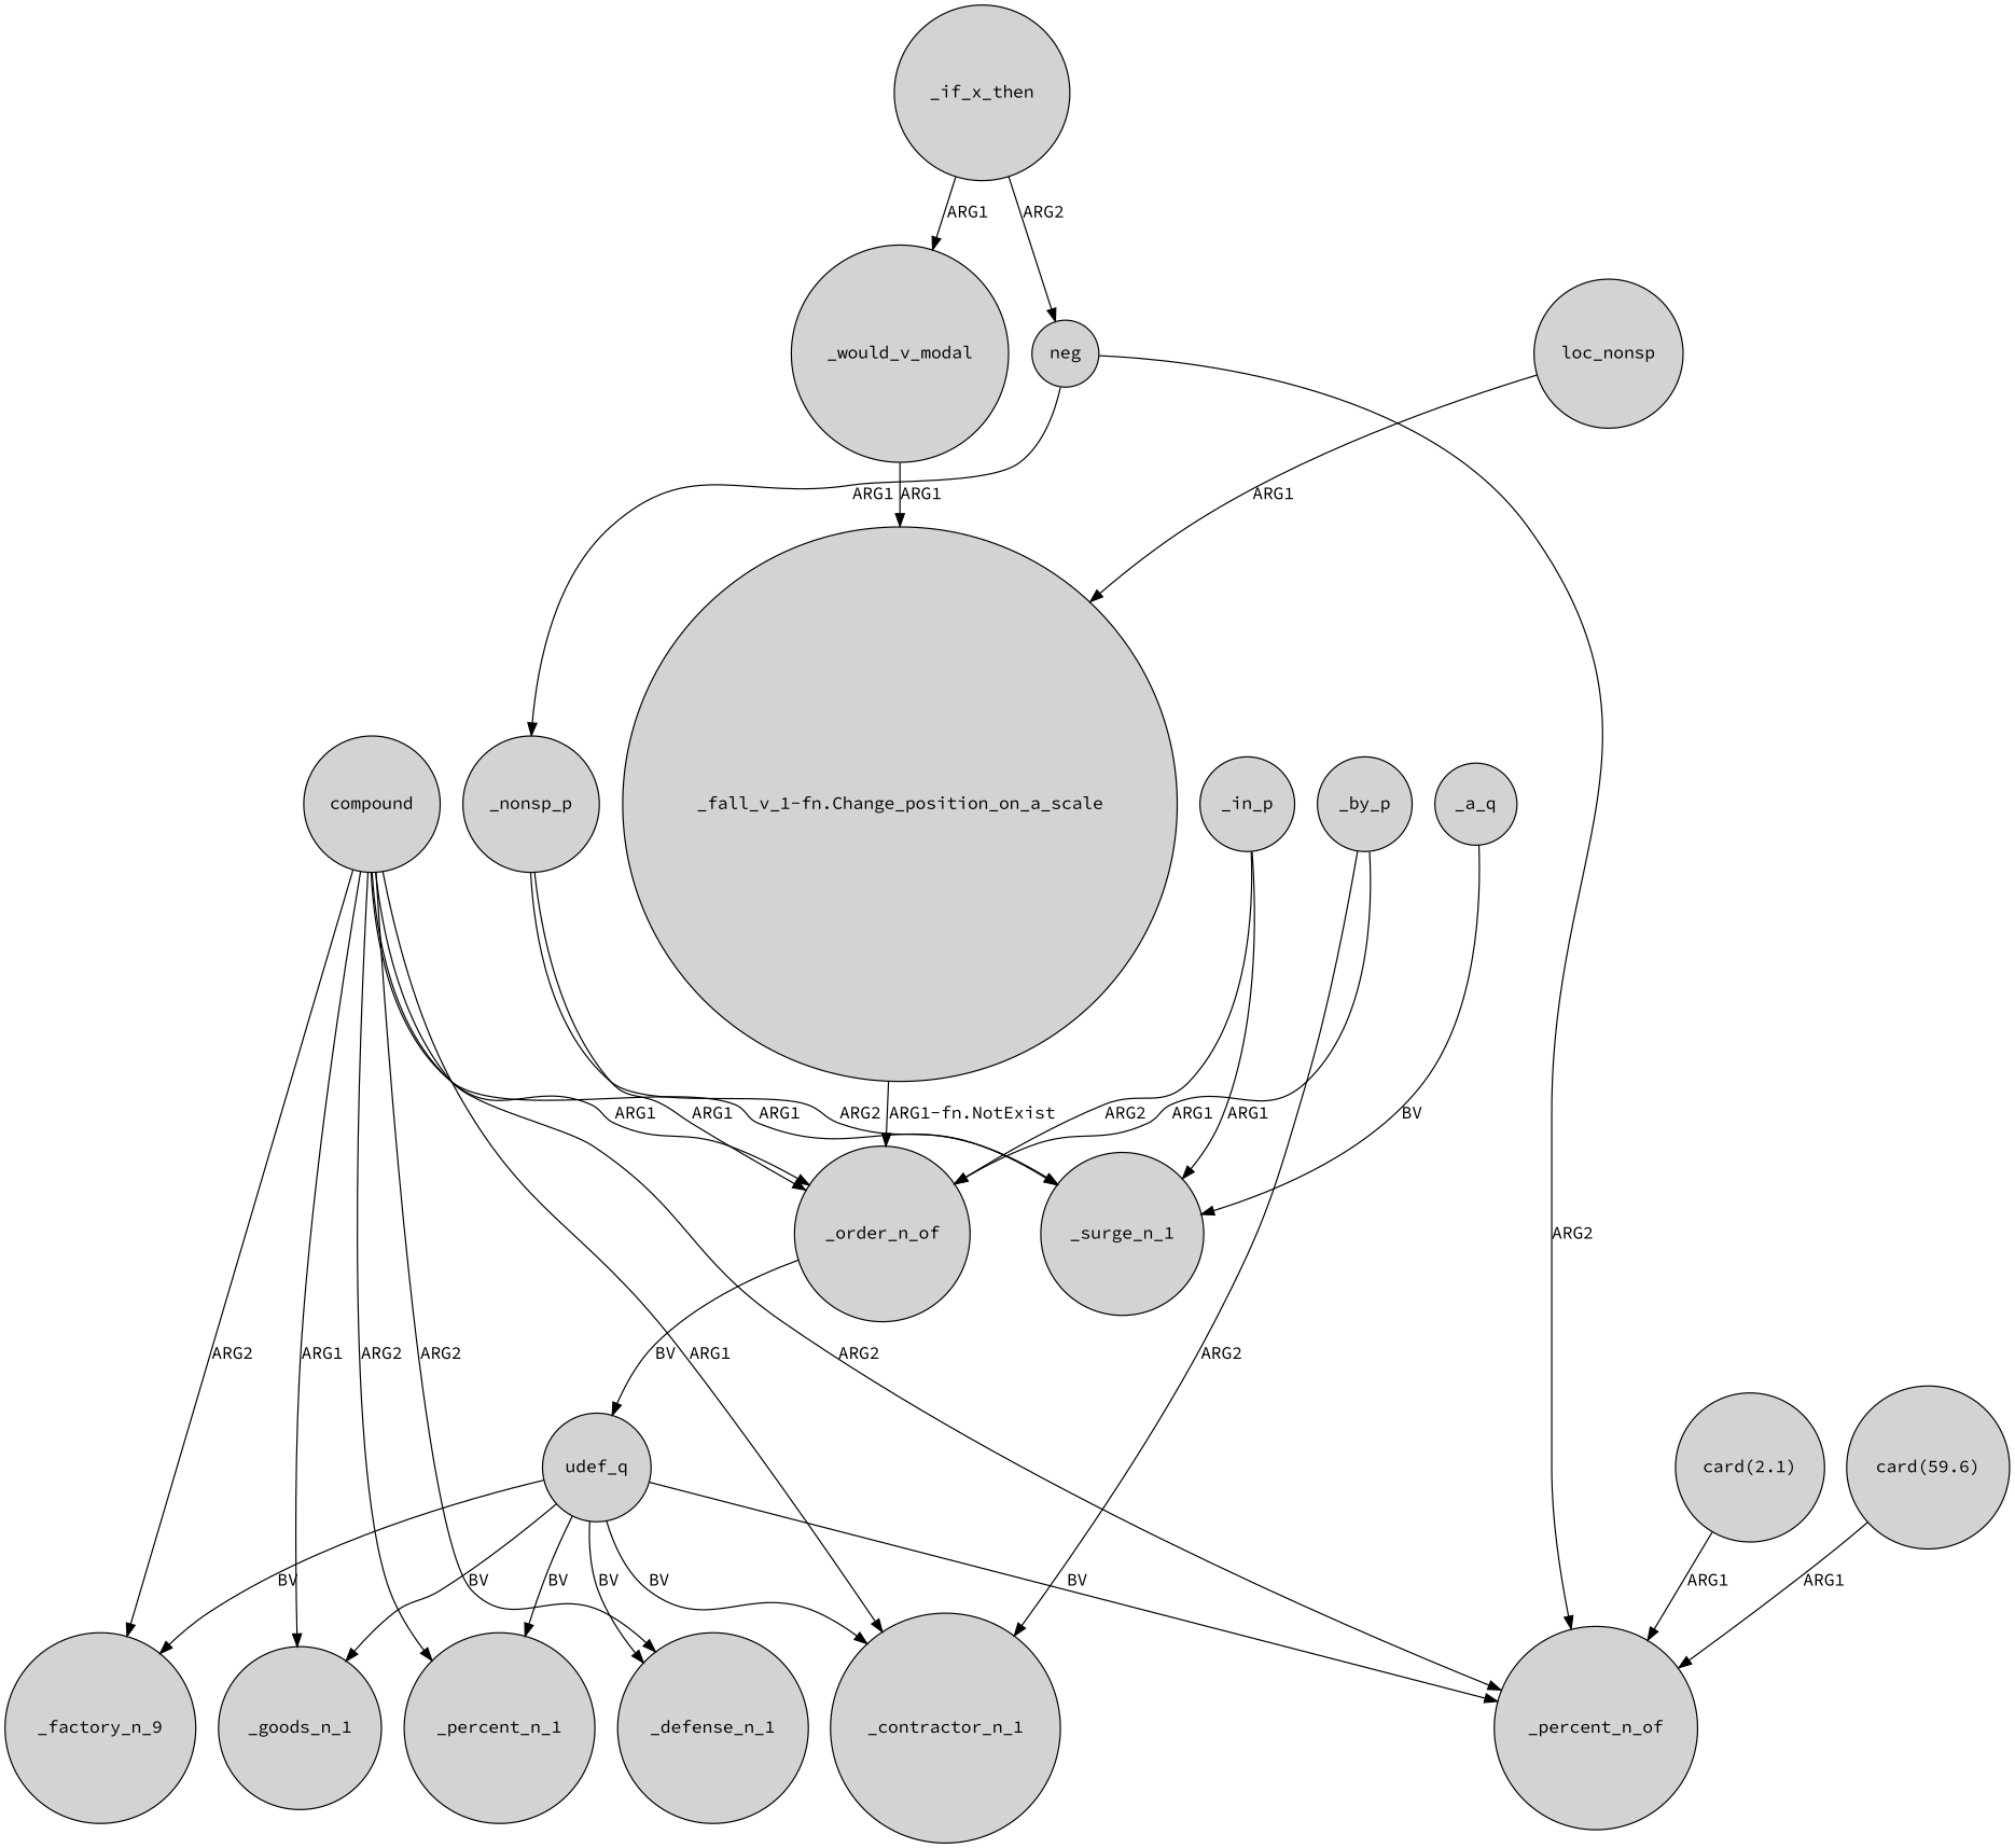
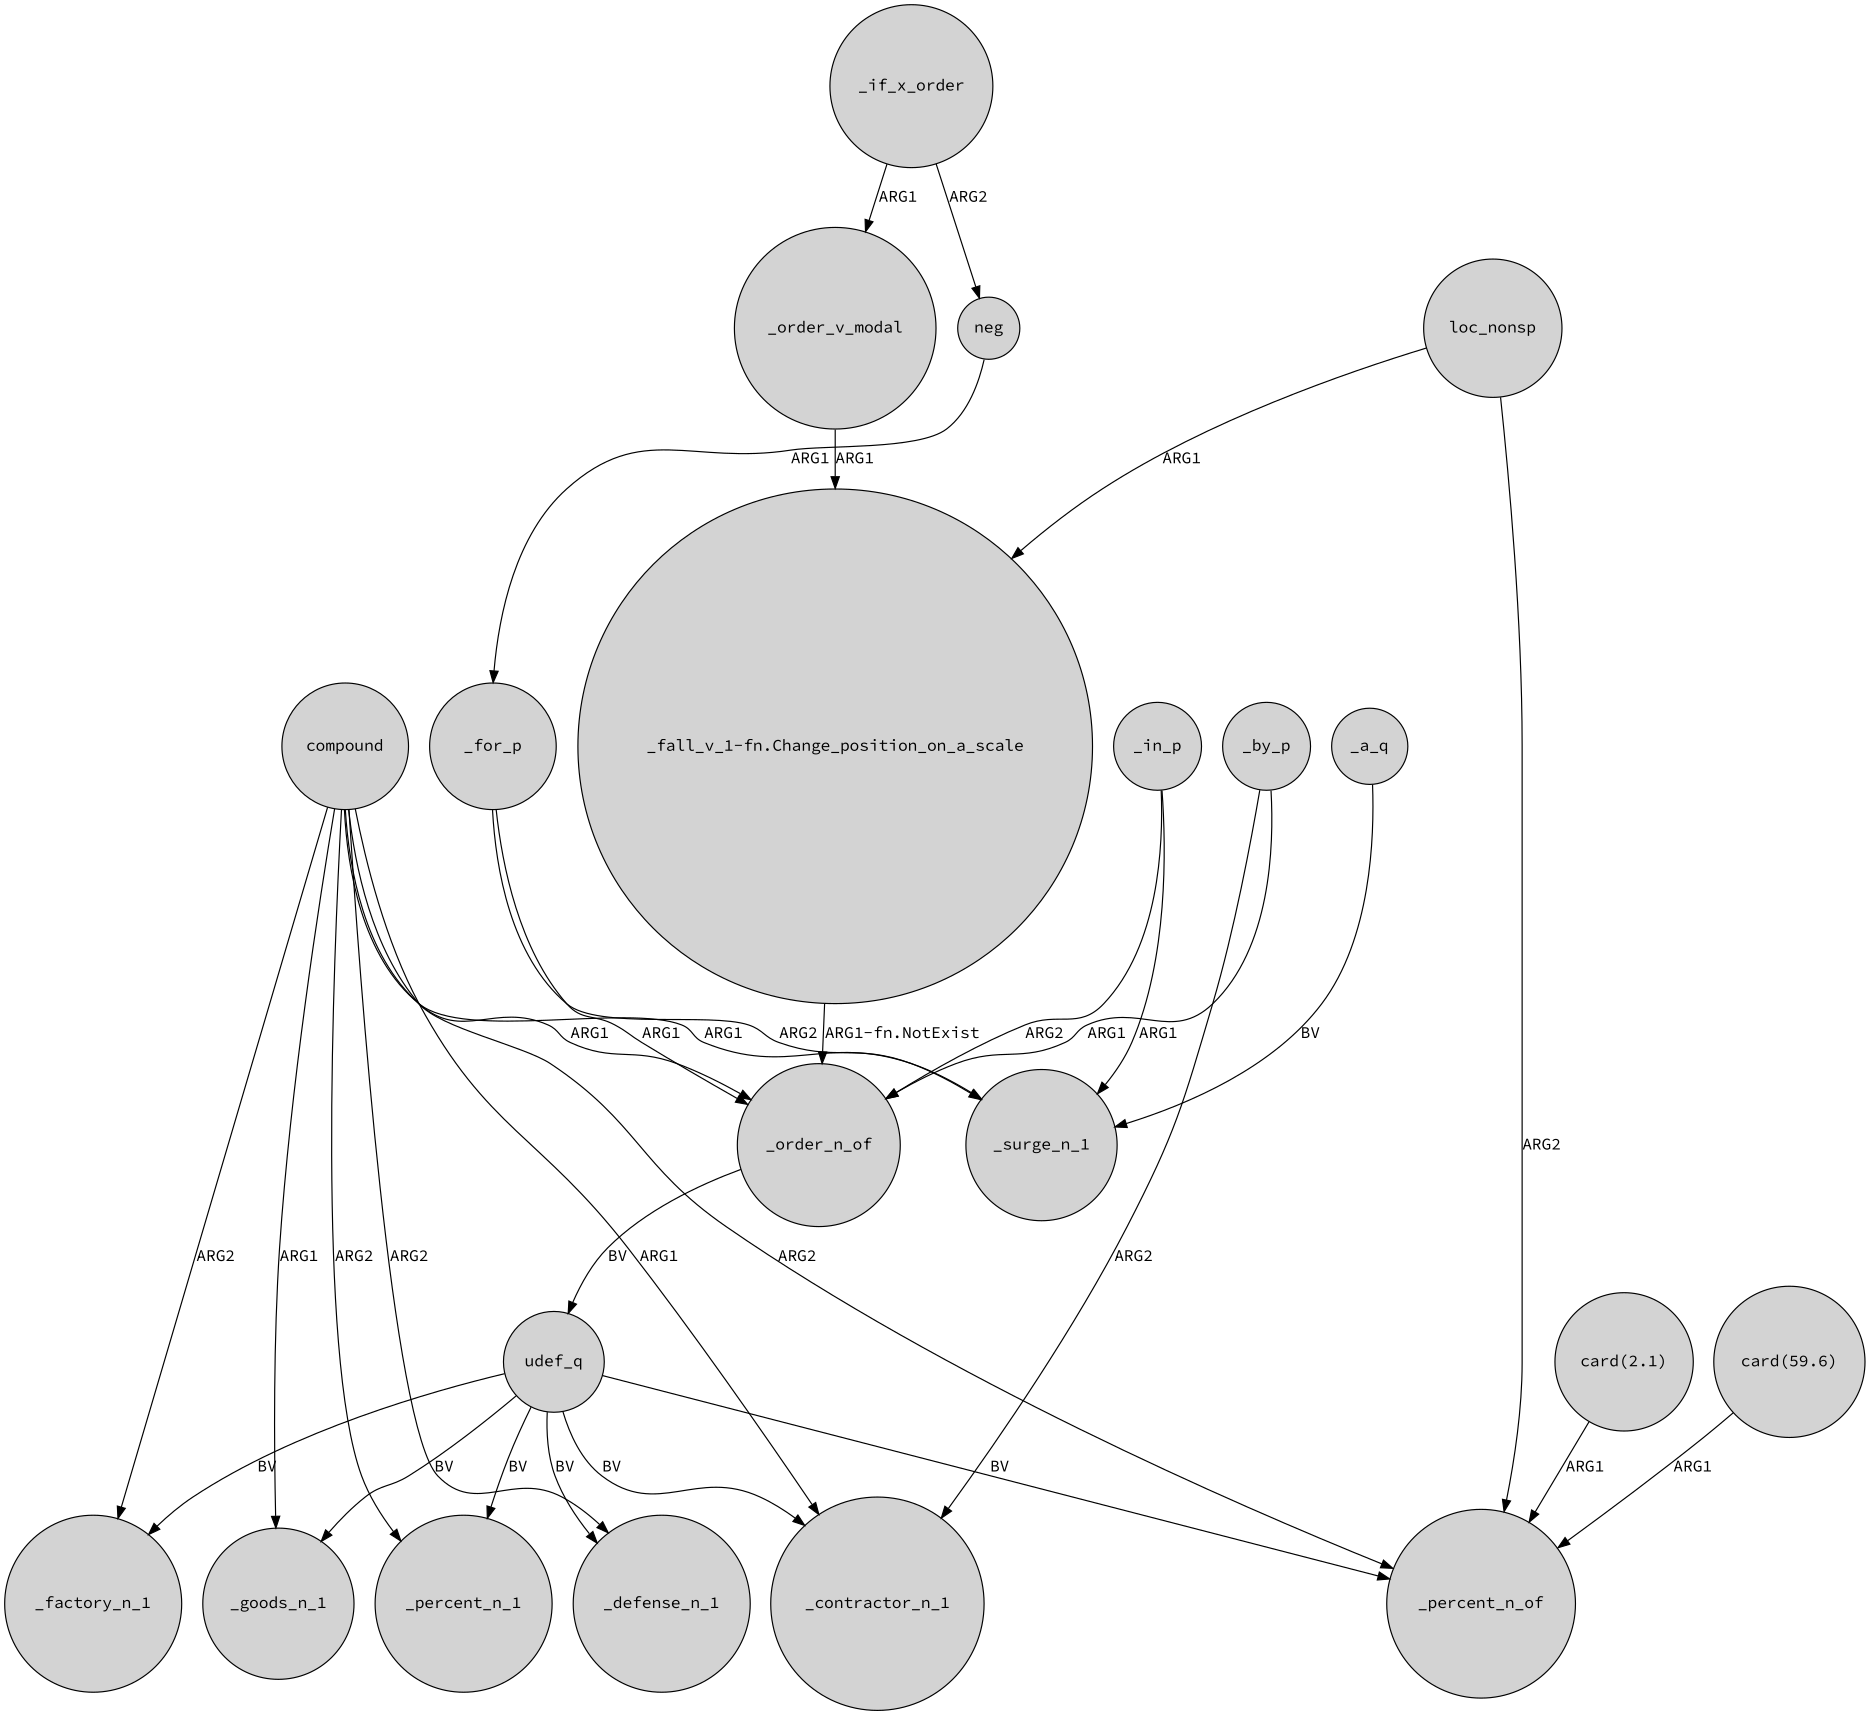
  digraph {
    fontname="Source Code Pro"
    node [fontname="Source Code Pro" shape=circle style=filled]
    edge [fontname="Source Code Pro"]
    _in_p
    _order_n_of
    _surge_n_1
    udef_q
    "card(59.6)"
    _percent_n_of
    compound
    _contractor_n_1
    n9 [label=_percent_n_1]
    _defense_n_1
    _goods_n_1
-   _factory_n_1 [label=_factory_n_9]
+   _factory_n_1
    _by_p
-   _for_p [label=_nonsp_p]
+   _for_p
    loc_nonsp
    "_fall_v_1-fn.Change_position_on_a_scale"
    _a_q
-   _if_x_then
+   _if_x_then [label=_if_x_order]
    neg
-   _would_v_modal
+   _would_v_modal [label=_order_v_modal]
    "card(2.1)"
    _in_p -> _order_n_of [label=ARG2]
    _in_p -> _surge_n_1 [label=ARG1]
    _order_n_of -> udef_q [label=BV]
    udef_q -> _percent_n_of [label=BV]
    udef_q -> _contractor_n_1 [label=BV]
    udef_q -> n9 [label=BV]
    udef_q -> _defense_n_1 [label=BV]
    udef_q -> _goods_n_1 [label=BV]
    udef_q -> _factory_n_1 [label=BV]
    "card(59.6)" -> _percent_n_of [label=ARG1]
    compound -> _order_n_of [label=ARG1]
    compound -> _surge_n_1 [label=ARG1]
    compound -> _percent_n_of [label=ARG2]
    compound -> _contractor_n_1 [label=ARG1]
    compound -> n9 [label=ARG2]
    compound -> _defense_n_1 [label=ARG2]
    compound -> _goods_n_1 [label=ARG1]
    compound -> _factory_n_1 [label=ARG2]
    _by_p -> _order_n_of [label=ARG1]
    _by_p -> _contractor_n_1 [label=ARG2]
    _for_p -> _order_n_of [label=ARG1]
    _for_p -> _surge_n_1 [label=ARG2]
-   neg -> _percent_n_of [label=ARG2]
+   loc_nonsp -> _percent_n_of [label=ARG2]
    loc_nonsp -> "_fall_v_1-fn.Change_position_on_a_scale" [label=ARG1]
    "_fall_v_1-fn.Change_position_on_a_scale" -> _order_n_of [label="ARG1-fn.NotExist"]
    _a_q -> _surge_n_1 [label=BV]
    _if_x_then -> neg [label=ARG2]
    _if_x_then -> _would_v_modal [label=ARG1]
    neg -> _for_p [label=ARG1]
    _would_v_modal -> "_fall_v_1-fn.Change_position_on_a_scale" [label=ARG1]
    "card(2.1)" -> _percent_n_of [label=ARG1]
  }
